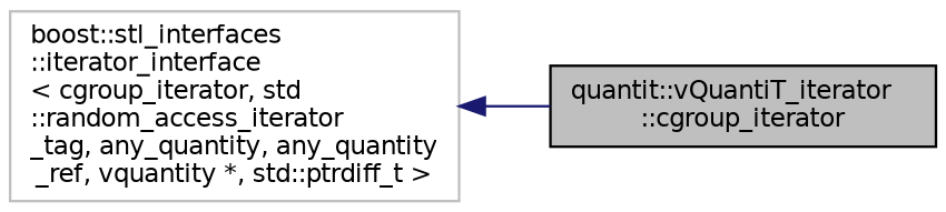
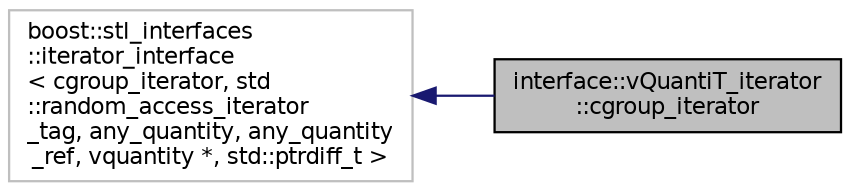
  digraph {
    rankdir=LR
    node [fontname=Helvetica fontsize=10 shape=record style=filled]
-   n1 [color=black fillcolor=grey75 fontcolor=black height=0.2 label="quantit::vQuantiT_iterator\l::cgroup_iterator" width=0.4]
+   n1 [color=black fillcolor=grey75 fontcolor=black height=0.2 label="interface::vQuantiT_iterator\l::cgroup_iterator" width=0.4]
    n2 [color=grey75 fillcolor=white height=0.2 label="boost::stl_interfaces\l::iterator_interface\l\< cgroup_iterator, std\l::random_access_iterator\l_tag, any_quantity, any_quantity\l_ref, vquantity *, std::ptrdiff_t \>" width=0.4]
    n2 -> n1 [color=midnightblue dir=back fontname=Helvetica fontsize=10 labelfontname=Helvetica labelfontsize=10 style=solid]
  }
